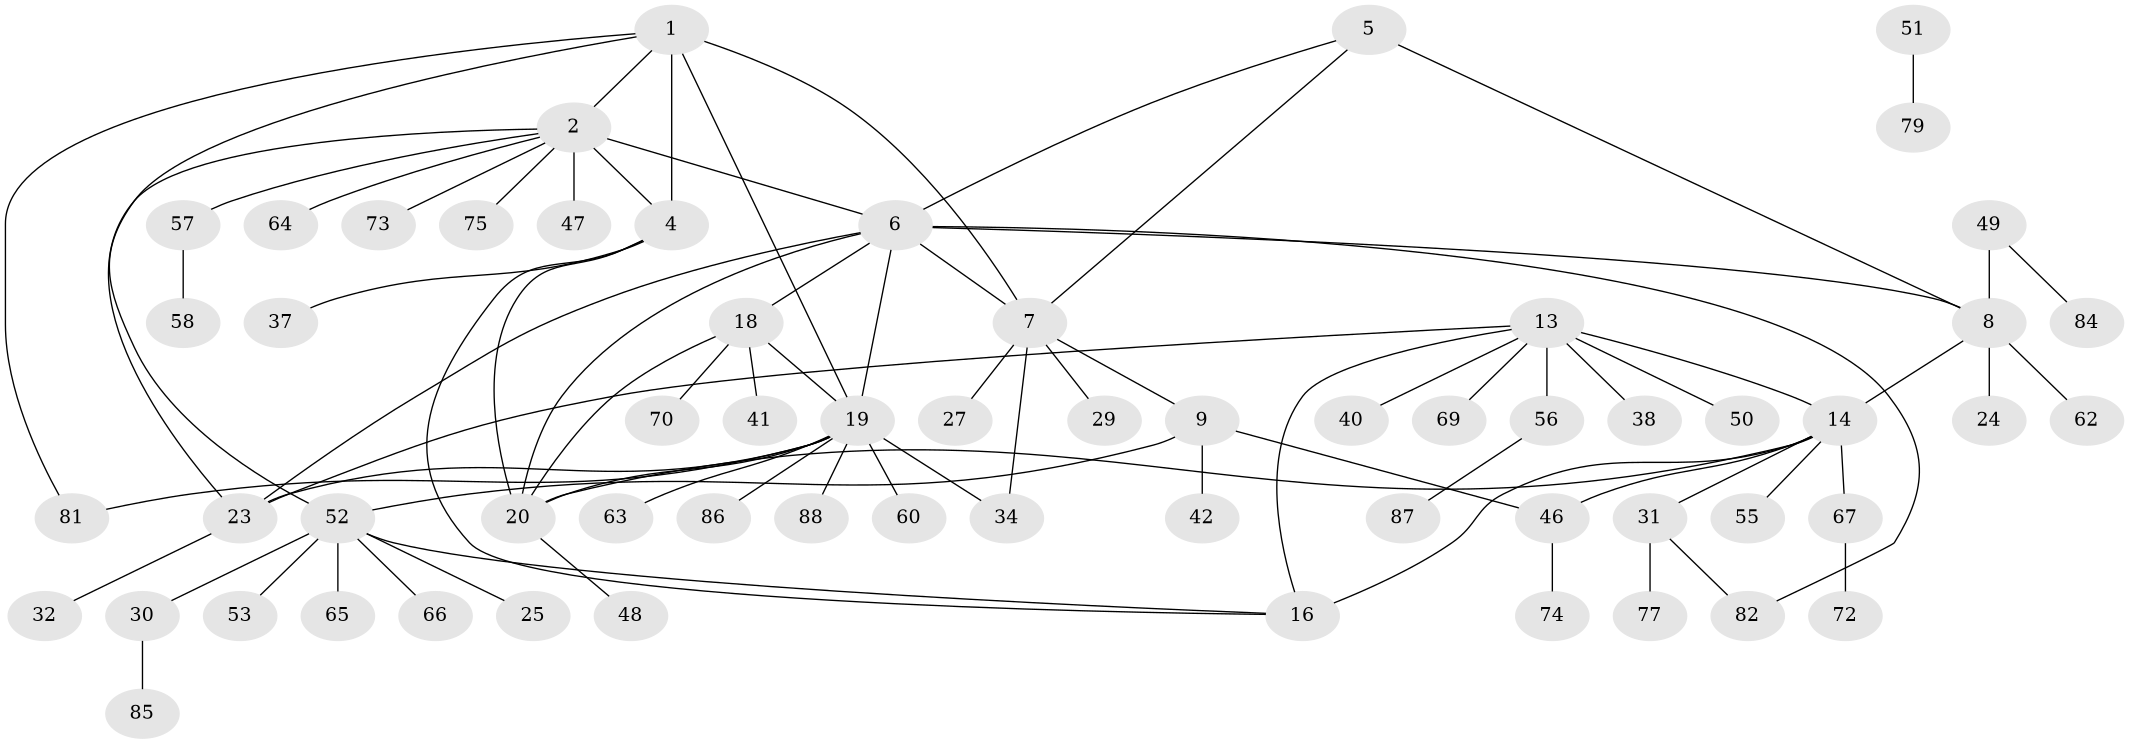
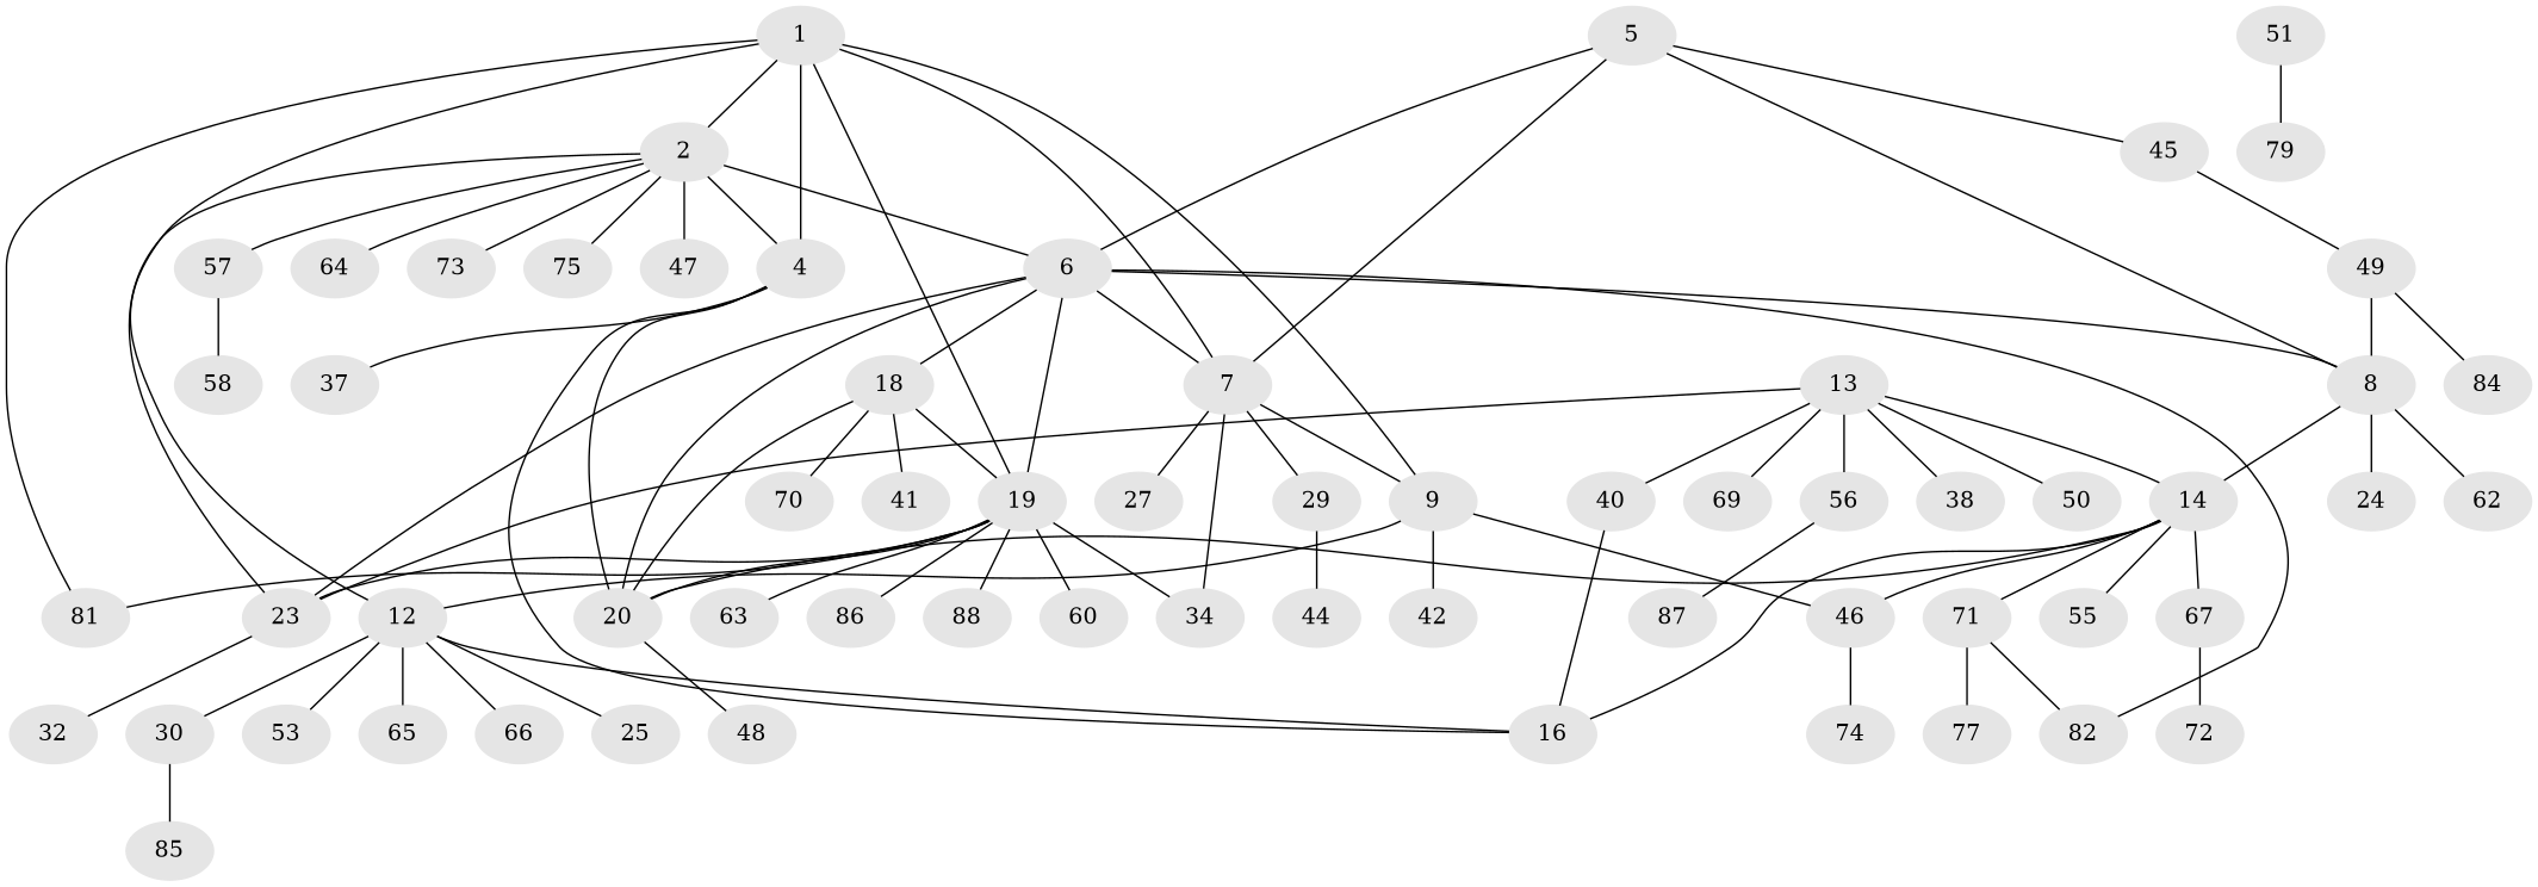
  graph {
    node [color=gray90 style=filled]
    1 [super="+11"]
    2 [super="+3"]
    4 [super="+33"]
    7 [super="+54"]
    9 [super="+10"]
-   12 [super="+52" label=52]
+   12 [super="+52"]
    19 [super="+28"]
    81
    6 [super="+17"]
    23 [super="+26"]
    47
    57 [super="+78"]
    64
    73
    75
    16 [super="+22"]
    20 [super="+83"]
    37
    27
    29 [super="+36"]
    34
    42
    46 [super="+61"]
    25
    30
    53
    65
    66
    60
    63
    86
    88
    8 [super="+43"]
    18
    82
    32 [super="+39"]
    58
    48
    5
+   45 [super="+71"]
    14 [super="+15"]
    24
    62
    49
    41 [super="+80"]
    70
-   31 [super="+68"]
+   44
+   31 [super="+68" label=71]
    55
    67
    74
    85
    13 [super="+35"]
    38 [super="+59"]
    40
    50
    56
    69
    87
    77
    72
    51
    79
    84
    1 -- 2 [weight=2]
    1 -- 4
    1 -- 7
+   1 -- 9 [weight=2]
    1 -- 12
    1 -- 19
    1 -- 81
    2 -- 4 [weight=2]
    2 -- 6
    2 -- 23
    2 -- 47
    2 -- 57
    2 -- 64
    2 -- 73
    2 -- 75
    4 -- 16
    4 -- 20
    4 -- 37
    7 -- 9
    7 -- 27
    7 -- 29
    7 -- 34
    9 -- 12 [weight=2]
    9 -- 42
    9 -- 46
    12 -- 16
    12 -- 25
    12 -- 30
    12 -- 53
    12 -- 65
    12 -- 66
    19 -- 81
    19 -- 23
    19 -- 20
    19 -- 34
    19 -- 60
    19 -- 63
    19 -- 86
    19 -- 88
    6 -- 7
    6 -- 19
    6 -- 23
    6 -- 20
    6 -- 8
    6 -- 18
    6 -- 82
    23 -- 32
    57 -- 58
    20 -- 48
+   29 -- 44
    46 -- 74
    30 -- 85
    8 -- 14
    8 -- 24
    8 -- 62
    18 -- 19
    18 -- 20
    18 -- 41
    18 -- 70
    5 -- 7
    5 -- 6
    5 -- 8
+   5 -- 45
+   45 -- 49
    14 -- 16 [weight=2]
    14 -- 20
    14 -- 46
    14 -- 31
    14 -- 55
    14 -- 67
    49 -- 8
    49 -- 84
    31 -- 82
    31 -- 77
    67 -- 72
    13 -- 23
-   13 -- 16
+   40 -- 16
    13 -- 14 [weight=2]
    13 -- 38
    13 -- 40
    13 -- 50
    13 -- 56
    13 -- 69
    56 -- 87
    51 -- 79
  }
